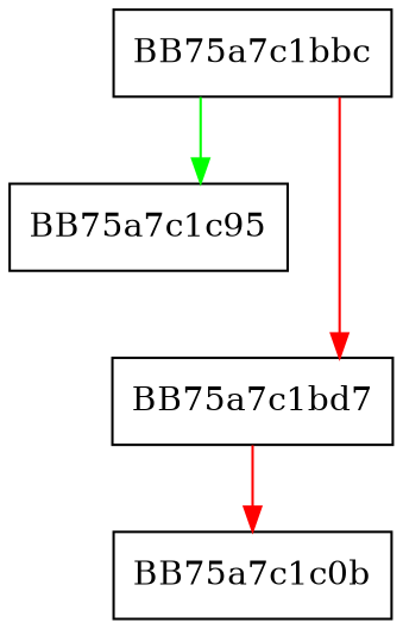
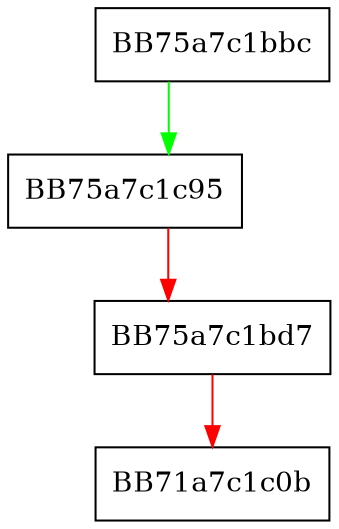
  digraph {
    splines=ortho
    node [shape=box]
    edge [color=red]
    n1 [label=BB75a7c1c95]
    BB75a7c1bbc
    BB75a7c1bd7
-   BB75a7c1c0b
+   BB75a7c1c0b [label=BB71a7c1c0b]
    BB75a7c1bbc -> n1 [color=green]
-   BB75a7c1bbc -> BB75a7c1bd7
+   n1 -> BB75a7c1bd7
    BB75a7c1bd7 -> BB75a7c1c0b
  }
